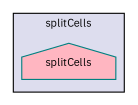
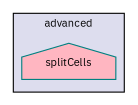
  digraph {
    compound=true
    fontname="IBM Plex Sans"
    n1 [fillcolor=lightpink fontname="IBM Plex Sans" fontsize=10 label=splitCells pencolor=black shape=house style=filled color=teal]
    subgraph cluster_1 {
      bgcolor="#ddddee"
      fontsize=10
-     label=splitCells
+     label=advanced
      pencolor=black
      n1
    }
  }
